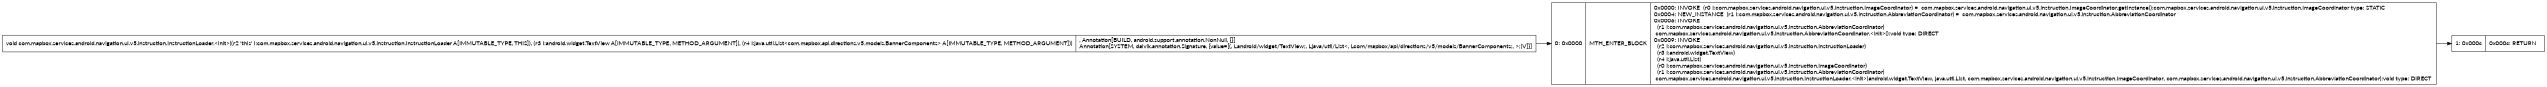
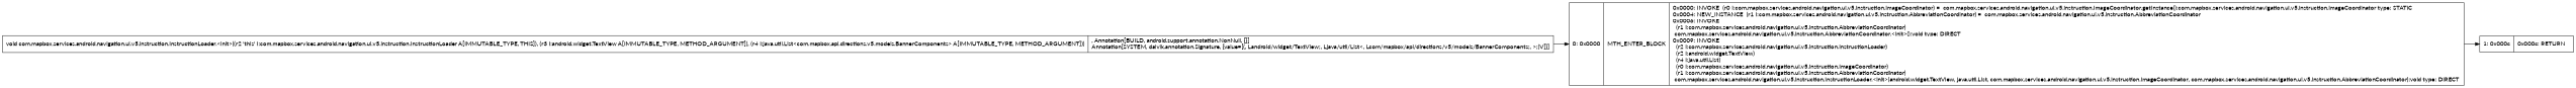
  digraph {
    rankdir=LR
    fontname=Lato
    node [shape=record fontname=Lato]
    edge [fontname=Lato]
-   n1 [label="{0\:\ 0x0000|MTH_ENTER_BLOCK\l|0x0000: INVOKE  (r0 I:com.mapbox.services.android.navigation.ui.v5.instruction.ImageCoordinator) =  com.mapbox.services.android.navigation.ui.v5.instruction.ImageCoordinator.getInstance():com.mapbox.services.android.navigation.ui.v5.instruction.ImageCoordinator type: STATIC \l0x0004: NEW_INSTANCE  (r1 I:com.mapbox.services.android.navigation.ui.v5.instruction.AbbreviationCoordinator) =  com.mapbox.services.android.navigation.ui.v5.instruction.AbbreviationCoordinator \l0x0006: INVOKE  \l  (r1 I:com.mapbox.services.android.navigation.ui.v5.instruction.AbbreviationCoordinator)\l com.mapbox.services.android.navigation.ui.v5.instruction.AbbreviationCoordinator.\<init\>():void type: DIRECT \l0x0009: INVOKE  \l  (r2 I:com.mapbox.services.android.navigation.ui.v5.instruction.InstructionLoader)\l  (r3 I:android.widget.TextView)\l  (r4 I:java.util.List)\l  (r0 I:com.mapbox.services.android.navigation.ui.v5.instruction.ImageCoordinator)\l  (r1 I:com.mapbox.services.android.navigation.ui.v5.instruction.AbbreviationCoordinator)\l com.mapbox.services.android.navigation.ui.v5.instruction.InstructionLoader.\<init\>(android.widget.TextView, java.util.List, com.mapbox.services.android.navigation.ui.v5.instruction.ImageCoordinator, com.mapbox.services.android.navigation.ui.v5.instruction.AbbreviationCoordinator):void type: DIRECT \l}"]
+   n1 [label="{0\:\ 0x0000|MTH_ENTER_BLOCK\l|0x0000: INVOKE  (r0 I:com.mapbox.services.android.navigation.ui.v5.instruction.ImageCoordinator) =  com.mapbox.services.android.navigation.ui.v5.instruction.ImageCoordinator.getInstance():com.mapbox.services.android.navigation.ui.v5.instruction.ImageCoordinator type: STATIC \l0x0004: NEW_INSTANCE  (r1 I:com.mapbox.services.android.navigation.ui.v5.instruction.AbbreviationCoordinator) =  com.mapbox.services.android.navigation.ui.v5.instruction.AbbreviationCoordinator \l0x0006: INVOKE  \l  (r1 I:com.mapbox.services.android.navigation.ui.v5.instruction.AbbreviationCoordinator)\l com.mapbox.services.android.navigation.ui.v5.instruction.AbbreviationCoordinator.\<init\>():void type: DIRECT \l0x0009: INVOKE  \l  (r2 I:com.mapbox.services.android.navigation.ui.v5.instruction.InstructionLoader)\l  (r2 I:android.widget.TextView)\l  (r4 I:java.util.List)\l  (r0 I:com.mapbox.services.android.navigation.ui.v5.instruction.ImageCoordinator)\l  (r1 I:com.mapbox.services.android.navigation.ui.v5.instruction.AbbreviationCoordinator)\l com.mapbox.services.android.navigation.ui.v5.instruction.InstructionLoader.\<init\>(android.widget.TextView, java.util.List, com.mapbox.services.android.navigation.ui.v5.instruction.ImageCoordinator, com.mapbox.services.android.navigation.ui.v5.instruction.AbbreviationCoordinator):void type: DIRECT \l}"]
    n2 [label="{1\:\ 0x000c|0x000c: RETURN   \l}"]
    n3 [label="{void com.mapbox.services.android.navigation.ui.v5.instruction.InstructionLoader.\<init\>((r2 'this' I:com.mapbox.services.android.navigation.ui.v5.instruction.InstructionLoader A[IMMUTABLE_TYPE, THIS]), (r3 I:android.widget.TextView A[IMMUTABLE_TYPE, METHOD_ARGUMENT]), (r4 I:java.util.List\<com.mapbox.api.directions.v5.models.BannerComponents\> A[IMMUTABLE_TYPE, METHOD_ARGUMENT]))  | , Annotation[BUILD, android.support.annotation.NonNull, \{\}]\lAnnotation[SYSTEM, dalvik.annotation.Signature, \{value=[(, Landroid\/widget\/TextView;, Ljava\/util\/List\<, Lcom\/mapbox\/api\/directions\/v5\/models\/BannerComponents;, \>;)V]\}]\l}"]
    n1 -> n2
    n3 -> n1
  }
